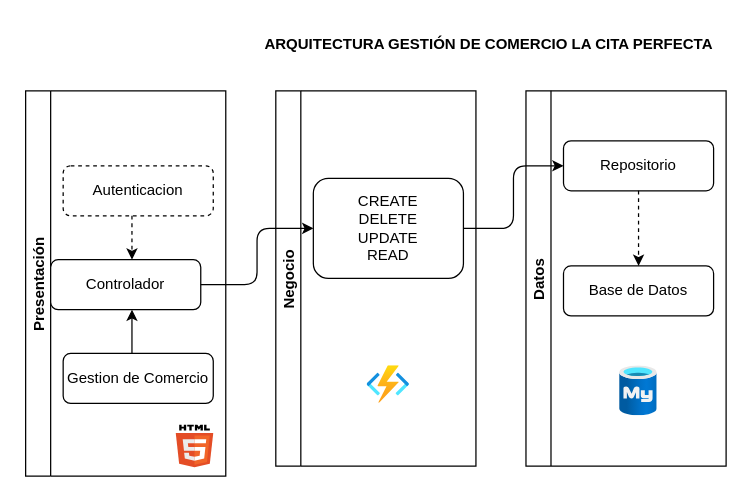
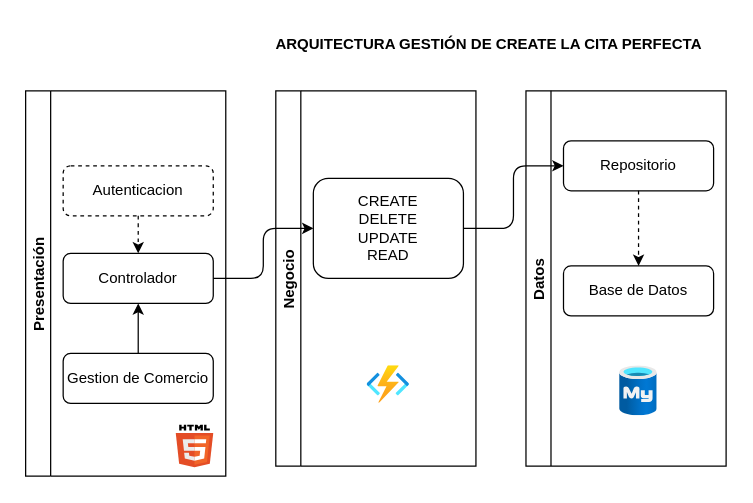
  <mxCell id="0" />
  <mxCell id="1" parent="0" />
  <mxCell id="2" value="Presentación" style="swimlane;horizontal=0;startSize=20;" vertex="1" parent="1"><mxGeometry x="20" y="72" width="160" height="308" as="geometry" /></mxCell>
  <mxCell id="3" value="Autenticacion" style="rounded=1;whiteSpace=wrap;html=1;dashed=1;" vertex="1" parent="2"><mxGeometry x="30" y="60" width="120" height="40" as="geometry" /></mxCell>
  <mxCell id="4" value="Gestion de Comercio" style="rounded=1;whiteSpace=wrap;html=1;" vertex="1" parent="2"><mxGeometry x="30" y="210" width="120" height="40" as="geometry" /></mxCell>
- <mxCell id="5" value="Controlador" style="rounded=1;whiteSpace=wrap;html=1;" vertex="1" parent="2"><mxGeometry x="20" y="135" width="120" height="40" as="geometry" /></mxCell>
+ <mxCell id="5" value="Controlador" style="rounded=1;whiteSpace=wrap;html=1;" vertex="1" parent="2"><mxGeometry x="30" y="130" width="120" height="40" as="geometry" /></mxCell>
  <mxCell id="6" value="" style="dashed=0;outlineConnect=0;html=1;align=center;labelPosition=center;verticalLabelPosition=bottom;verticalAlign=top;shape=mxgraph.weblogos.html5" vertex="1" parent="2"><mxGeometry x="120" y="267" width="30" height="34" as="geometry" /></mxCell>
  <mxCell id="7" value="" style="shape=image;html=1;verticalAlign=top;verticalLabelPosition=bottom;labelBackgroundColor=#ffffff;imageAspect=0;aspect=fixed;image=https://cdn2.iconfinder.com/data/icons/boxicons-logos/24/bxl-javascript-128.png" vertex="1" parent="2"><mxGeometry x="72" y="260" width="48" height="48" as="geometry" /></mxCell>
  <mxCell id="8" value="Negocio" style="swimlane;horizontal=0;startSize=20;" vertex="1" parent="1"><mxGeometry x="220" y="72" width="160" height="300" as="geometry" /></mxCell>
  <mxCell id="9" value="CREATE&lt;div&gt;DELETE&lt;/div&gt;&lt;div&gt;UPDATE&lt;/div&gt;&lt;div&gt;READ&lt;/div&gt;" style="rounded=1;whiteSpace=wrap;html=1;" vertex="1" parent="8"><mxGeometry x="30" y="70" width="120" height="80" as="geometry" /></mxCell>
  <mxCell id="10" value="" style="image;aspect=fixed;html=1;points=[];align=center;fontSize=12;image=img/lib/azure2/compute/Function_Apps.svg;" vertex="1" parent="8"><mxGeometry x="73" y="220" width="34" height="30" as="geometry" /></mxCell>
  <mxCell id="11" value="Datos" style="swimlane;horizontal=0;startSize=20;" vertex="1" parent="1"><mxGeometry x="420" y="72" width="160" height="300" as="geometry" /></mxCell>
  <mxCell id="12" value="Repositorio" style="rounded=1;whiteSpace=wrap;html=1;" vertex="1" parent="11"><mxGeometry x="30" y="40" width="120" height="40" as="geometry" /></mxCell>
  <mxCell id="13" value="Base de Datos" style="rounded=1;whiteSpace=wrap;html=1;" vertex="1" parent="11"><mxGeometry x="30" y="140" width="120" height="40" as="geometry" /></mxCell>
  <mxCell id="14" value="" style="image;aspect=fixed;html=1;points=[];align=center;fontSize=12;image=img/lib/azure2/databases/Azure_Database_MySQL_Server.svg;" vertex="1" parent="11"><mxGeometry x="75" y="220" width="30" height="40" as="geometry" /></mxCell>
  <mxCell id="15" style="edgeStyle=elbowEdgeStyle;rounded=1;dashed=1;" edge="1" parent="1" source="3" target="5"><mxGeometry relative="1" as="geometry" /></mxCell>
  <mxCell id="16" style="edgeStyle=elbowEdgeStyle;rounded=1;" edge="1" parent="1" source="4" target="5"><mxGeometry relative="1" as="geometry" /></mxCell>
  <mxCell id="17" style="edgeStyle=elbowEdgeStyle;rounded=1;" edge="1" parent="1" source="5" target="9"><mxGeometry relative="1" as="geometry" /></mxCell>
  <mxCell id="18" style="edgeStyle=elbowEdgeStyle;rounded=1;" edge="1" parent="1" source="9" target="12"><mxGeometry relative="1" as="geometry" /></mxCell>
  <mxCell id="19" style="edgeStyle=elbowEdgeStyle;rounded=1;dashed=1;" edge="1" parent="1" source="12" target="13"><mxGeometry relative="1" as="geometry" /></mxCell>
- <mxCell id="20" value="&lt;b&gt;ARQUITECTURA GESTIÓN DE COMERCIO LA CITA PERFECTA&lt;/b&gt;" style="text;html=1;align=center;verticalAlign=middle;resizable=0;points=[];autosize=1;strokeColor=none;fillColor=none;" vertex="1" parent="1"><mxGeometry x="200" y="20" width="380" height="30" as="geometry" /></mxCell>
+ <mxCell id="20" value="&lt;b&gt;ARQUITECTURA GESTIÓN DE CREATE LA CITA PERFECTA&lt;/b&gt;" style="text;html=1;align=center;verticalAlign=middle;resizable=0;points=[];autosize=1;strokeColor=none;fillColor=none;" vertex="1" parent="1"><mxGeometry x="200" y="20" width="380" height="30" as="geometry" /></mxCell>
